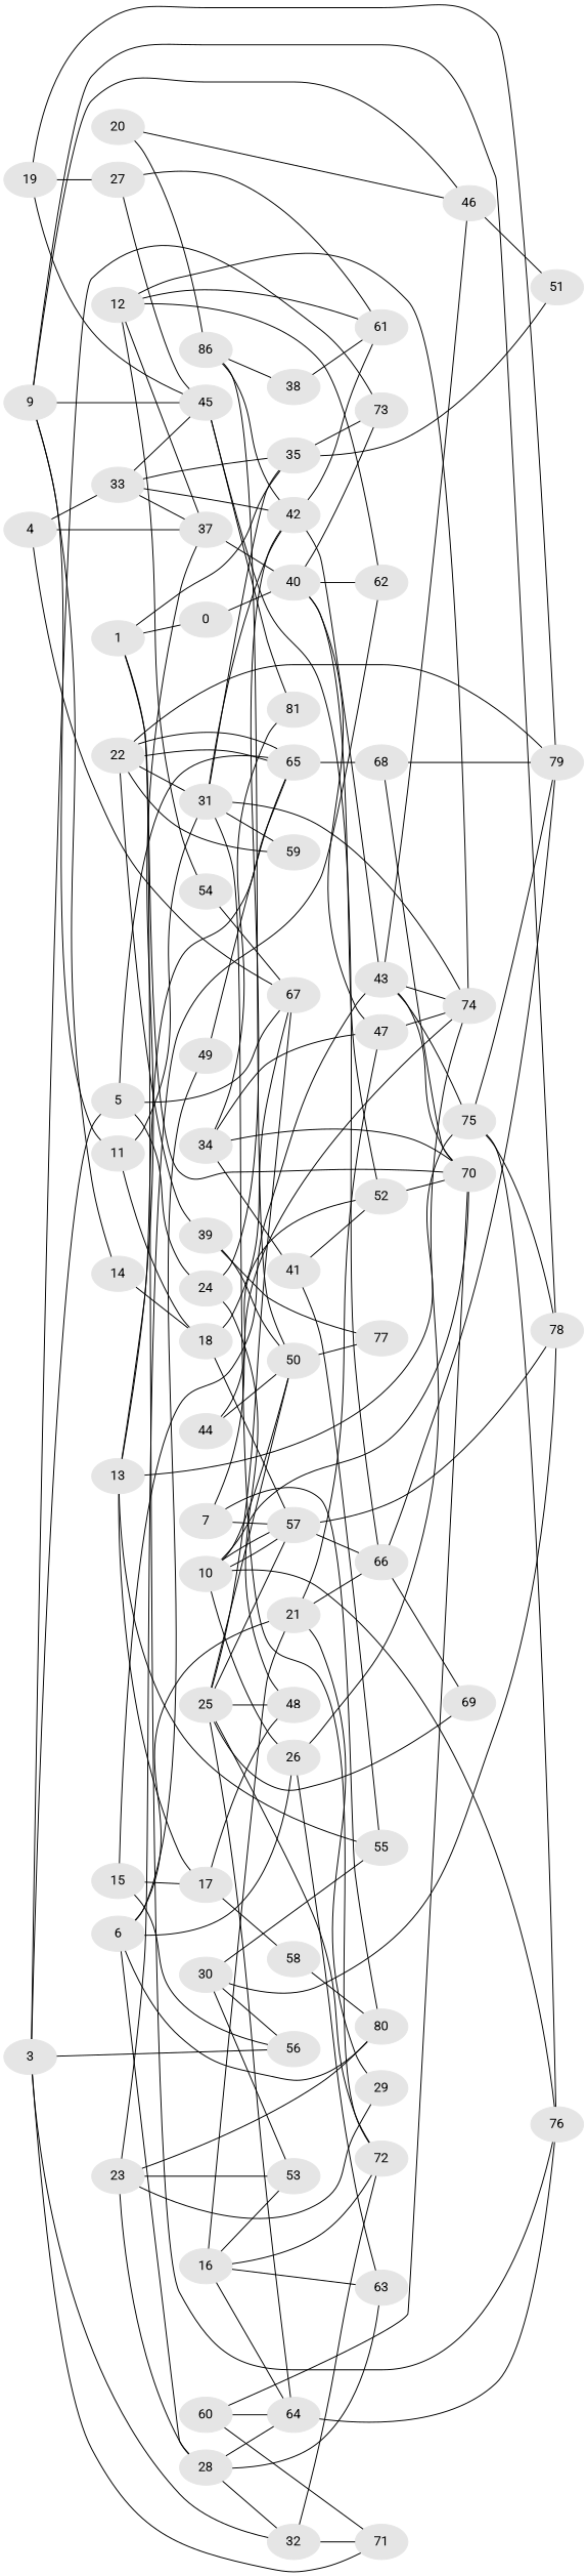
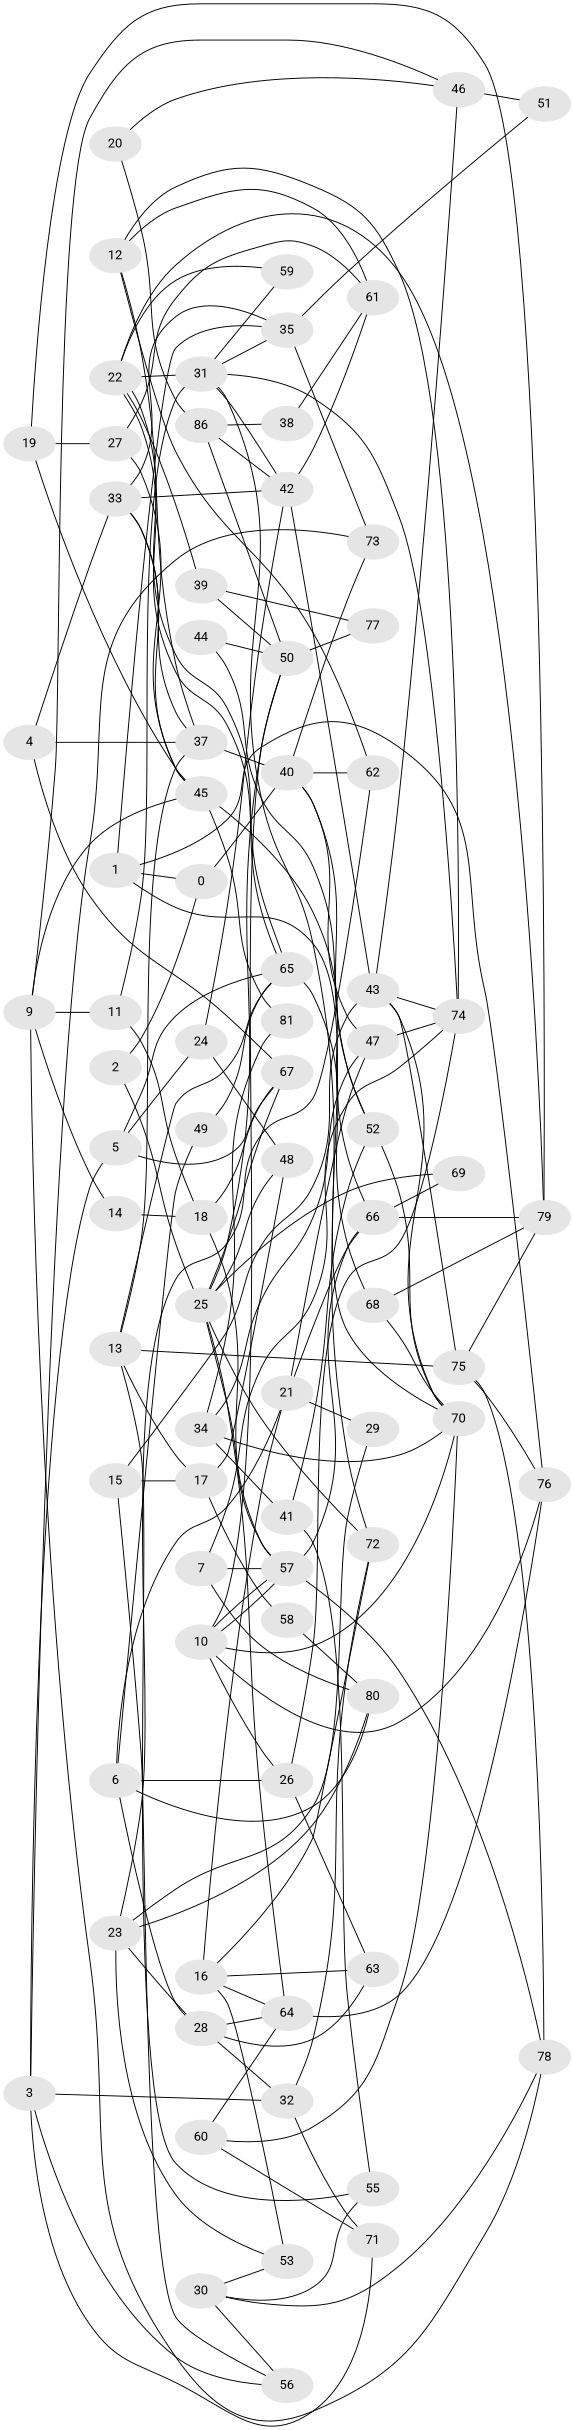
  graph {
    fontname=Roboto
    rankdir=LR
    node [color=gray90 fontname=Roboto style=filled]
    edge [fontname=Roboto]
    n1 [label=0]
    1
    35
    70
    76
    40
    73
    51
+   2
    25
    18
    67
    57
    50
    64
    72
    48
    69
    3
    5
    32
    56
    71
    24
    65
    4
    33
    37
    45
    42
    68
    6
    21
    26
    28
    49
    80
    29
    47
    66
    74
    63
    7
    78
    62
    52
    9
    11
    14
    46
    31
    81
    10
    77
    59
    12
-   54
    61
    13
    17
    55
    75
    58
    79
    15
    43
    16
    53
    19
    27
    20
    n72 [label=86]
    38
    22
    39
    23
    30
    34
    41
    44
    60
    n1 -- 40
    1 -- n1
    1 -- 35
    1 -- 70
    1 -- 76
    35 -- 73
    35 -- 51
    40 -- 73
    40 -- 47
    40 -- 62
    40 -- 52
+   2 -- n1
+   2 -- 25
    25 -- 67
    25 -- 57
    25 -- 50
    25 -- 64
    25 -- 72
    25 -- 48
    25 -- 69
    18 -- 67
    18 -- 57
    57 -- 66
    57 -- 78
    50 -- 77
    64 -- 76
    3 -- 73
    3 -- 5
    3 -- 32
    3 -- 56
    3 -- 71
    5 -- 67
    5 -- 24
    5 -- 65
    32 -- 72
    32 -- 71
    24 -- 48
    24 -- 42
    65 -- 68
    4 -- 67
    4 -- 33
    4 -- 37
    33 -- 35
    33 -- 37
    33 -- 45
    33 -- 42
    37 -- 40
    45 -- 66
    45 -- 81
    42 -- 61
    42 -- 43
    68 -- 70
    68 -- 79
    6 -- 21
    6 -- 26
    6 -- 28
    6 -- 49
    6 -- 80
    21 -- 29
    21 -- 47
    21 -- 66
    26 -- 74
    26 -- 63
    28 -- 64
    28 -- 32
    28 -- 63
    49 -- 65
    47 -- 74
    66 -- 69
    66 -- 79
    7 -- 57
    7 -- 80
    7 -- 74
    52 -- 70
    9 -- 45
    9 -- 78
    9 -- 11
    9 -- 14
    9 -- 46
    11 -- 18
    11 -- 31
    14 -- 18
    46 -- 51
    31 -- 35
    31 -- 72
    31 -- 42
    31 -- 74
    31 -- 59
    10 -- 70
    10 -- 76
    10 -- 57
    10 -- 57
    10 -- 50
    10 -- 26
    12 -- 37
    12 -- 74
    12 -- 62
-   12 -- 54
    12 -- 61
-   54 -- 67
    13 -- 65
    13 -- 37
    13 -- 17
    13 -- 55
    13 -- 75
    17 -- 48
    17 -- 58
    75 -- 76
    75 -- 78
    75 -- 79
    58 -- 80
    15 -- 56
    15 -- 17
    15 -- 43
    43 -- 70
    43 -- 74
    43 -- 46
    43 -- 75
    16 -- 64
    16 -- 72
    16 -- 21
    16 -- 63
    16 -- 53
    19 -- 45
    19 -- 79
    19 -- 27
    27 -- 45
    27 -- 61
    20 -- 46
    20 -- n72
    n72 -- 50
    n72 -- 42
    n72 -- 38
    38 -- 61
    22 -- 65
    22 -- 65
    22 -- 31
    22 -- 59
    22 -- 79
    22 -- 39
    39 -- 50
    39 -- 77
    23 -- 28
    23 -- 80
    23 -- 29
    23 -- 62
    23 -- 53
    30 -- 56
    30 -- 78
    30 -- 55
    30 -- 53
    34 -- 70
    34 -- 47
    34 -- 81
    34 -- 41
    41 -- 52
    41 -- 55
    44 -- 50
    44 -- 52
    60 -- 70
    60 -- 64
    60 -- 71
  }
